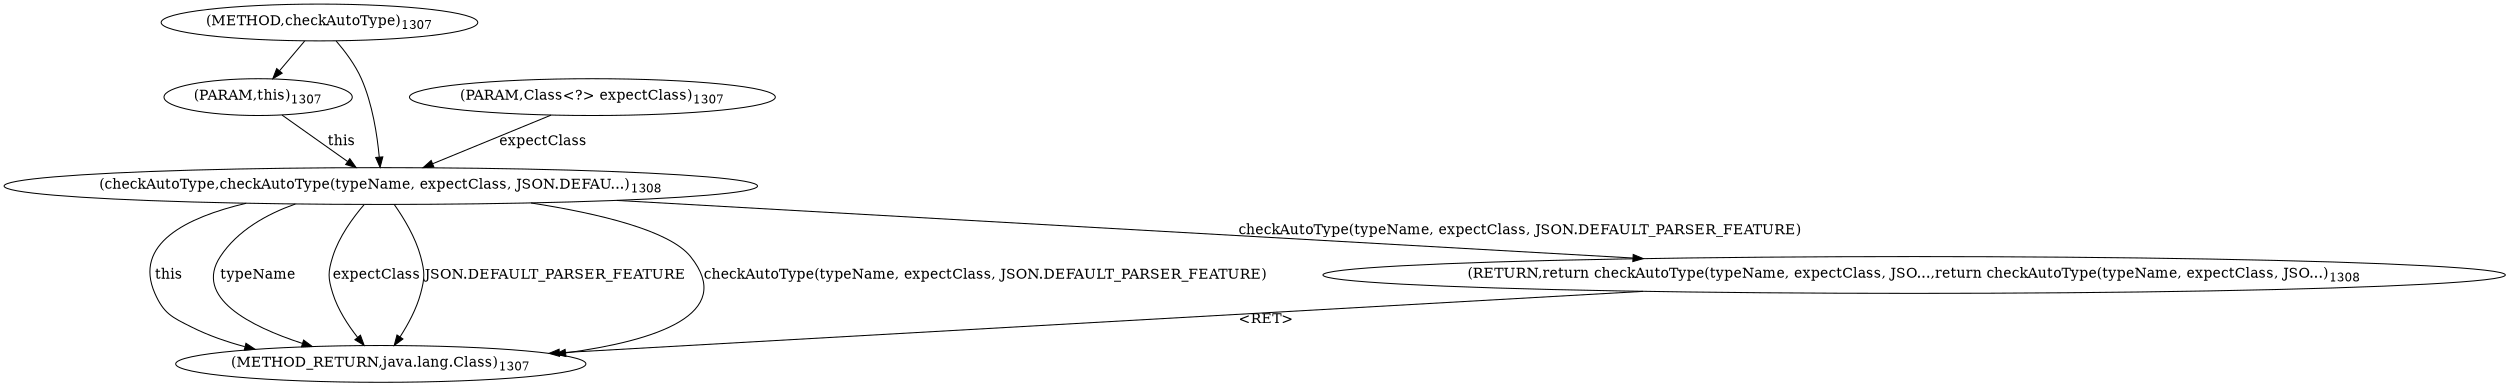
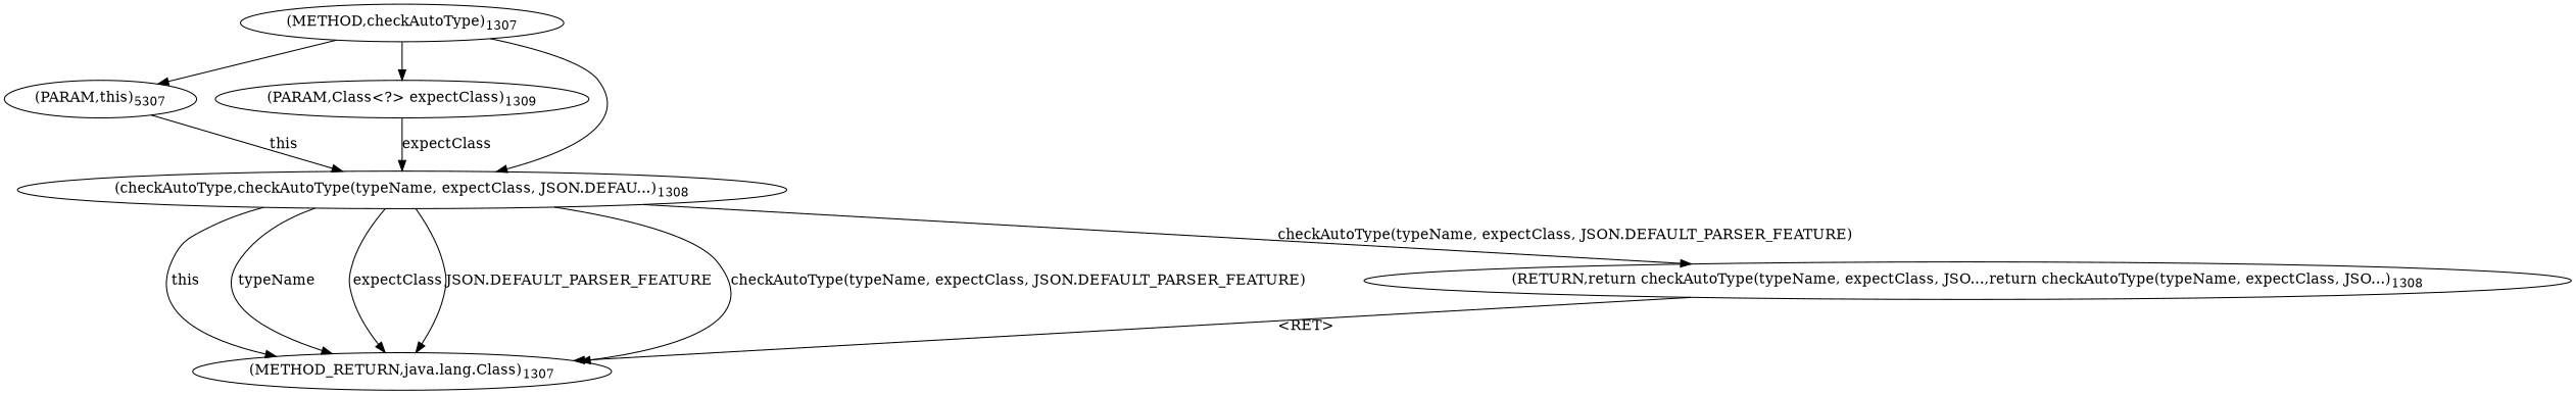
  digraph {
    n1 [label=<(METHOD,checkAutoType)<SUB>1307</SUB>>]
-   n2 [label=<(PARAM,this)<SUB>1307</SUB>>]
-   n3 [label=<(PARAM,Class&lt;?&gt; expectClass)<SUB>1307</SUB>>]
+   n2 [label=<(PARAM,this)<SUB>5307</SUB>>]
+   n3 [label=<(PARAM,Class&lt;?&gt; expectClass)<SUB>1309</SUB>>]
    n4 [label=<(checkAutoType,checkAutoType(typeName, expectClass, JSON.DEFAU...)<SUB>1308</SUB>>]
    n5 [label=<(METHOD_RETURN,java.lang.Class)<SUB>1307</SUB>>]
    n6 [label=<(RETURN,return checkAutoType(typeName, expectClass, JSO...,return checkAutoType(typeName, expectClass, JSO...)<SUB>1308</SUB>>]
    n1 -> n2
+   n1 -> n3
    n1 -> n4
    n2 -> n4 [label=this]
    n3 -> n4 [label=expectClass]
    n4 -> n5 [label=this]
    n4 -> n5 [label=typeName]
    n4 -> n5 [label=expectClass]
    n4 -> n5 [label="JSON.DEFAULT_PARSER_FEATURE"]
    n4 -> n5 [label="checkAutoType(typeName, expectClass, JSON.DEFAULT_PARSER_FEATURE)"]
    n4 -> n6 [label="checkAutoType(typeName, expectClass, JSON.DEFAULT_PARSER_FEATURE)"]
    n6 -> n5 [label="&lt;RET&gt;"]
  }
